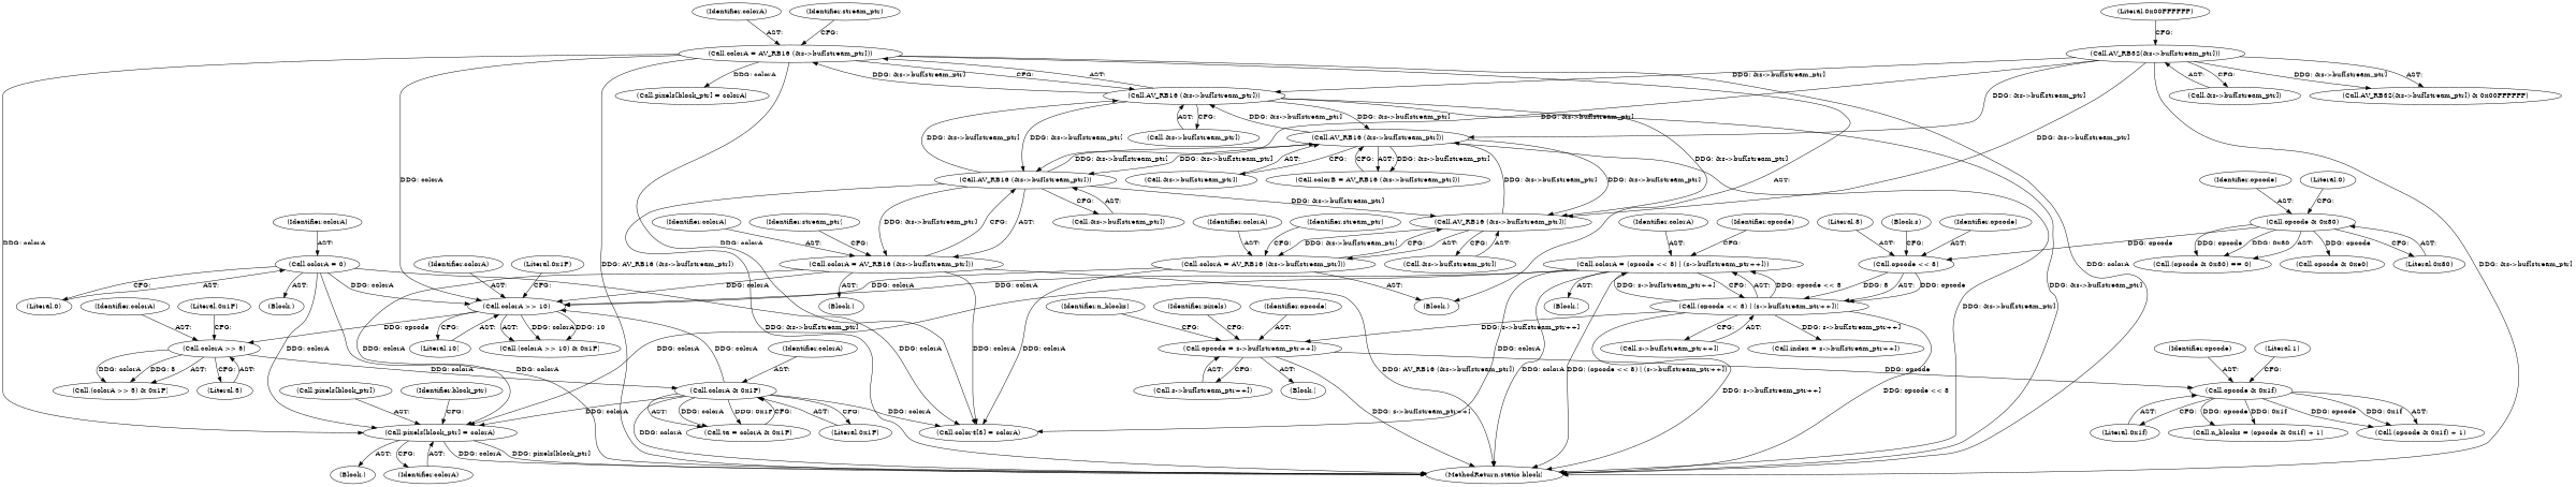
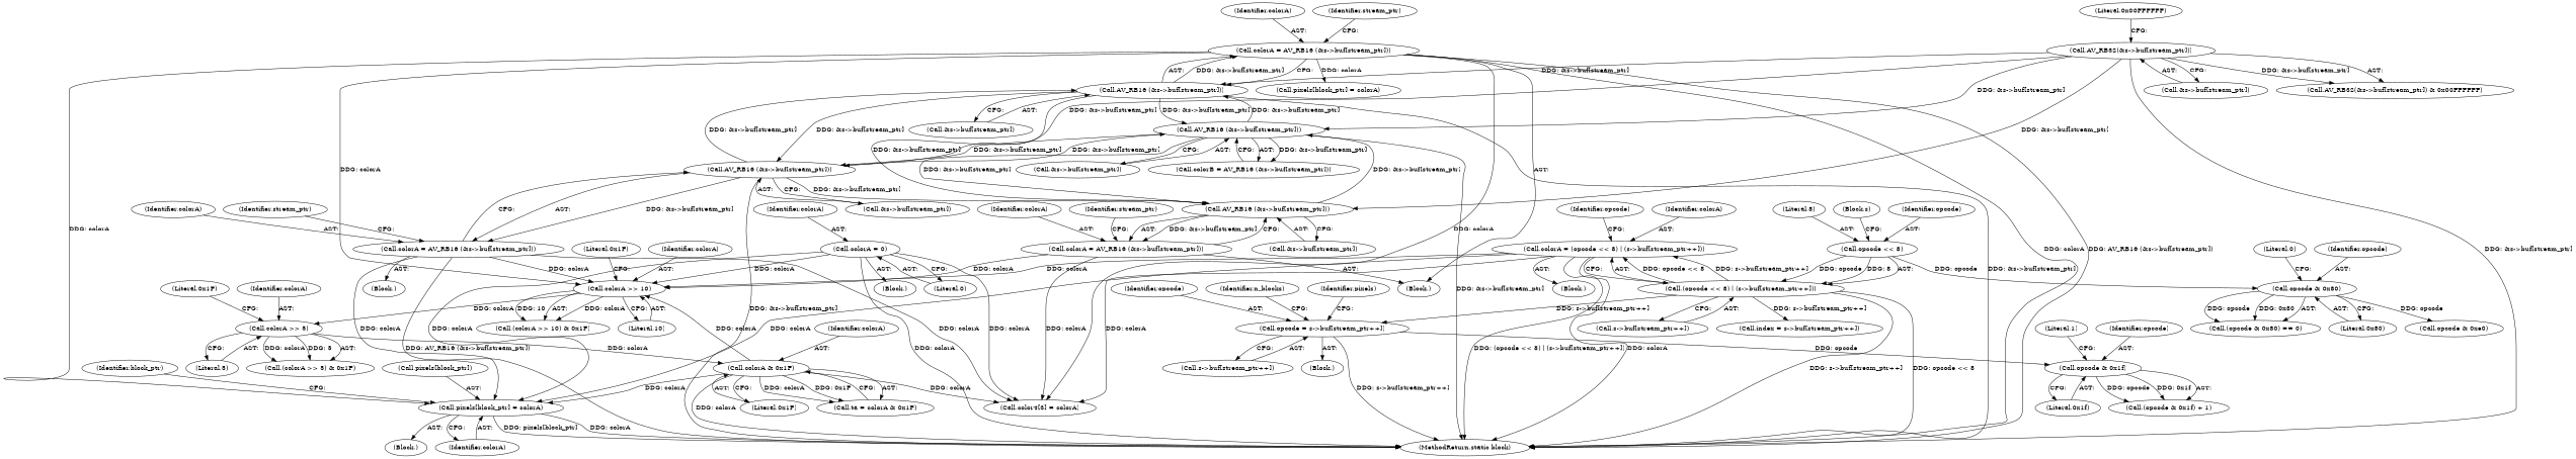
  digraph {
    n1 [label="(Call,pixels[block_ptr] = colorA)"]
    n2 [label="(Block,)"]
    n3 [label="(Identifier,colorA)"]
    n4 [label="(MethodReturn,static block)"]
    n5 [label="(Call,colorA = AV_RB16 (&s->buf[stream_ptr]))"]
    n6 [label="(Call,AV_RB16 (&s->buf[stream_ptr]))"]
    n7 [label="(Call,colorA >> 10)"]
    n8 [label="(Block,)"]
    n9 [label="(Call,color4[3] = colorA)"]
    n10 [label="(Call,pixels[block_ptr] = colorA)"]
    n11 [label="(Call,AV_RB16 (&s->buf[stream_ptr]))"]
    n12 [label="(Call,AV_RB16 (&s->buf[stream_ptr]))"]
    n13 [label="(Call,AV_RB16 (&s->buf[stream_ptr]))"]
    n14 [label="(Call,&s->buf[stream_ptr])"]
    n15 [label="(Call,colorA >> 5)"]
    n16 [label="(Literal,10)"]
    n17 [label="(Call,(colorA >> 10) & 0x1F)"]
    n18 [label="(Call,colorB = AV_RB16 (&s->buf[stream_ptr]))"]
    n19 [label="(Call,&s->buf[stream_ptr])"]
    n20 [label="(Call,colorA = AV_RB16 (&s->buf[stream_ptr]))"]
    n21 [label="(Call,&s->buf[stream_ptr])"]
    n22 [label="(Call,colorA = AV_RB16 (&s->buf[stream_ptr]))"]
    n23 [label="(Call,&s->buf[stream_ptr])"]
    n24 [label="(Block,)"]
    n25 [label="(Call,AV_RB32(&s->buf[stream_ptr]))"]
    n26 [label="(Call,&s->buf[stream_ptr])"]
    n27 [label="(Call,AV_RB32(&s->buf[stream_ptr]) & 0x00FFFFFF)"]
    n28 [label="(Call,colorA & 0x1F)"]
    n29 [label="(Call,ta = colorA & 0x1F)"]
    n30 [label="(Literal,0x1F)"]
    n31 [label="(Call,(colorA >> 5) & 0x1F)"]
    n32 [label="(Literal,5)"]
    n33 [label="(Call,colorA = 0)"]
    n34 [label="(Literal,0)"]
    n35 [label="(Block,)"]
    n36 [label="(Call,colorA = (opcode << 8) | (s->buf[stream_ptr++]))"]
    n37 [label="(Call,(opcode << 8) | (s->buf[stream_ptr++]))"]
    n38 [label="(Block,)"]
    n39 [label="(Call,opcode = s->buf[stream_ptr++])"]
    n40 [label="(Call,s->buf[stream_ptr++])"]
    n41 [label="(Call,index = s->buf[stream_ptr++])"]
    n42 [label="(Call,opcode & 0x1f)"]
    n43 [label="(Call,s->buf[stream_ptr++])"]
    n44 [label="(Block,)"]
    n45 [label="(Call,opcode << 8)"]
    n46 [label="(Literal,8)"]
    n47 [label="(Call,opcode & 0x80)"]
    n48 [label="(Literal,0x80)"]
    n49 [label="(Call,(opcode & 0x80) == 0)"]
    n50 [label="(Call,opcode & 0xe0)"]
-   n51 [label="(Call,n_blocks = (opcode & 0x1f) + 1)"]
    n52 [label="(Literal,0x1f)"]
    n53 [label="(Call,(opcode & 0x1f) + 1)"]
    n54 [label="(Identifier,stream_ptr)"]
    n55 [label="(Literal,0x1F)"]
    n56 [label="(Identifier,stream_ptr)"]
    n57 [label="(Literal,0x00FFFFFF)"]
    n58 [label="(Identifier,opcode)"]
    n59 [label="(Literal,0x1F)"]
    n60 [label="(Literal,0)"]
    n61 [label="(Identifier,opcode)"]
    n62 [label="(Identifier,n_blocks)"]
    n63 [label="(Call,pixels[block_ptr])"]
    n64 [label="(Identifier,opcode)"]
    n65 [label="(Identifier,colorA)"]
    n66 [label="(Identifier,colorA)"]
    n67 [label="(Identifier,pixels)"]
    n68 [label="(Identifier,block_ptr)"]
    n69 [label="(Identifier,opcode)"]
    n70 [label="(Identifier,colorA)"]
    n71 [label="(Identifier,colorA)"]
    n72 [label="(Identifier,colorA)"]
    n73 [label="(Literal,1)"]
    n74 [label="(Identifier,colorA)"]
    n75 [label="(Identifier,stream_ptr)"]
    n76 [label="(Identifier,colorA)"]
    n77 [label="(Block,s)"]
    n78 [label="(Identifier,colorA)"]
    n79 [label="(Identifier,opcode)"]
    n1 -> n2 [label="AST: "]
    n1 -> n3 [label="CFG: "]
    n1 -> n4 [label="DDG: colorA"]
    n1 -> n4 [label="DDG: pixels[block_ptr]"]
    n3 -> n1 [label="AST: "]
    n5 -> n1 [label="DDG: colorA"]
    n5 -> n4 [label="DDG: colorA"]
    n5 -> n4 [label="DDG: AV_RB16 (&s->buf[stream_ptr])"]
    n5 -> n6 [label="CFG: "]
    n5 -> n7 [label="DDG: colorA"]
    n5 -> n8 [label="AST: "]
    n5 -> n9 [label="DDG: colorA"]
    n5 -> n10 [label="DDG: colorA"]
    n6 -> n4 [label="DDG: &s->buf[stream_ptr]"]
    n6 -> n5 [label="AST: "]
    n6 -> n5 [label="DDG: &s->buf[stream_ptr]"]
    n6 -> n11 [label="DDG: &s->buf[stream_ptr]"]
    n6 -> n12 [label="DDG: &s->buf[stream_ptr]"]
    n6 -> n13 [label="DDG: &s->buf[stream_ptr]"]
    n6 -> n14 [label="CFG: "]
-   n7 -> n15 [label="DDG: opcode"]
+   n7 -> n15 [label="DDG: colorA"]
    n7 -> n16 [label="CFG: "]
    n7 -> n17 [label="AST: "]
    n7 -> n17 [label="DDG: colorA"]
    n7 -> n17 [label="DDG: 10"]
    n11 -> n4 [label="DDG: &s->buf[stream_ptr]"]
    n11 -> n6 [label="DDG: &s->buf[stream_ptr]"]
    n11 -> n12 [label="DDG: &s->buf[stream_ptr]"]
    n11 -> n13 [label="DDG: &s->buf[stream_ptr]"]
    n11 -> n18 [label="AST: "]
    n11 -> n18 [label="DDG: &s->buf[stream_ptr]"]
    n11 -> n19 [label="CFG: "]
    n12 -> n4 [label="DDG: &s->buf[stream_ptr]"]
    n12 -> n6 [label="DDG: &s->buf[stream_ptr]"]
    n12 -> n11 [label="DDG: &s->buf[stream_ptr]"]
    n12 -> n13 [label="DDG: &s->buf[stream_ptr]"]
    n12 -> n20 [label="AST: "]
    n12 -> n20 [label="DDG: &s->buf[stream_ptr]"]
    n12 -> n21 [label="CFG: "]
    n13 -> n11 [label="DDG: &s->buf[stream_ptr]"]
    n13 -> n22 [label="AST: "]
    n13 -> n22 [label="DDG: &s->buf[stream_ptr]"]
    n13 -> n23 [label="CFG: "]
    n14 -> n6 [label="AST: "]
    n15 -> n28 [label="DDG: colorA"]
    n15 -> n31 [label="AST: "]
    n15 -> n31 [label="DDG: colorA"]
    n15 -> n31 [label="DDG: 5"]
    n15 -> n32 [label="CFG: "]
    n16 -> n7 [label="AST: "]
    n18 -> n11 [label="CFG: "]
    n19 -> n11 [label="AST: "]
    n20 -> n1 [label="DDG: colorA"]
    n20 -> n4 [label="DDG: AV_RB16 (&s->buf[stream_ptr])"]
    n20 -> n7 [label="DDG: colorA"]
    n20 -> n9 [label="DDG: colorA"]
    n20 -> n12 [label="CFG: "]
    n20 -> n24 [label="AST: "]
    n21 -> n12 [label="AST: "]
    n22 -> n7 [label="DDG: colorA"]
    n22 -> n8 [label="AST: "]
    n22 -> n9 [label="DDG: colorA"]
    n22 -> n13 [label="CFG: "]
    n23 -> n13 [label="AST: "]
    n25 -> n4 [label="DDG: &s->buf[stream_ptr]"]
    n25 -> n6 [label="DDG: &s->buf[stream_ptr]"]
    n25 -> n11 [label="DDG: &s->buf[stream_ptr]"]
    n25 -> n12 [label="DDG: &s->buf[stream_ptr]"]
    n25 -> n13 [label="DDG: &s->buf[stream_ptr]"]
    n25 -> n26 [label="CFG: "]
    n25 -> n27 [label="AST: "]
    n25 -> n27 [label="DDG: &s->buf[stream_ptr]"]
    n26 -> n25 [label="AST: "]
    n28 -> n1 [label="DDG: colorA"]
    n28 -> n4 [label="DDG: colorA"]
    n28 -> n7 [label="DDG: colorA"]
    n28 -> n9 [label="DDG: colorA"]
    n28 -> n29 [label="AST: "]
    n28 -> n29 [label="DDG: colorA"]
    n28 -> n29 [label="DDG: 0x1F"]
    n28 -> n30 [label="CFG: "]
    n29 -> n28 [label="CFG: "]
    n30 -> n28 [label="AST: "]
    n32 -> n15 [label="AST: "]
    n33 -> n1 [label="DDG: colorA"]
    n33 -> n4 [label="DDG: colorA"]
    n33 -> n7 [label="DDG: colorA"]
    n33 -> n9 [label="DDG: colorA"]
    n33 -> n34 [label="CFG: "]
    n33 -> n35 [label="AST: "]
    n34 -> n33 [label="AST: "]
    n36 -> n1 [label="DDG: colorA"]
    n36 -> n4 [label="DDG: (opcode << 8) | (s->buf[stream_ptr++])"]
    n36 -> n4 [label="DDG: colorA"]
    n36 -> n7 [label="DDG: colorA"]
    n36 -> n9 [label="DDG: colorA"]
    n36 -> n37 [label="CFG: "]
    n36 -> n38 [label="AST: "]
    n37 -> n4 [label="DDG: opcode << 8"]
    n37 -> n4 [label="DDG: s->buf[stream_ptr++]"]
    n37 -> n36 [label="AST: "]
    n37 -> n36 [label="DDG: opcode << 8"]
    n37 -> n36 [label="DDG: s->buf[stream_ptr++]"]
    n37 -> n39 [label="DDG: s->buf[stream_ptr++]"]
    n37 -> n40 [label="CFG: "]
    n37 -> n41 [label="DDG: s->buf[stream_ptr++]"]
    n39 -> n4 [label="DDG: s->buf[stream_ptr++]"]
    n39 -> n42 [label="DDG: opcode"]
    n39 -> n43 [label="CFG: "]
    n39 -> n44 [label="AST: "]
    n40 -> n37 [label="AST: "]
-   n42 -> n51 [label="DDG: opcode"]
-   n42 -> n51 [label="DDG: 0x1f"]
    n42 -> n52 [label="CFG: "]
    n42 -> n53 [label="AST: "]
    n42 -> n53 [label="DDG: opcode"]
    n42 -> n53 [label="DDG: 0x1f"]
    n43 -> n39 [label="AST: "]
    n45 -> n37 [label="AST: "]
    n45 -> n37 [label="DDG: opcode"]
    n45 -> n37 [label="DDG: 8"]
    n46 -> n45 [label="AST: "]
-   n47 -> n45 [label="DDG: opcode"]
+   n45 -> n47 [label="DDG: opcode"]
    n47 -> n48 [label="CFG: "]
    n47 -> n49 [label="AST: "]
    n47 -> n49 [label="DDG: opcode"]
    n47 -> n49 [label="DDG: 0x80"]
    n47 -> n50 [label="DDG: opcode"]
    n48 -> n47 [label="AST: "]
    n52 -> n42 [label="AST: "]
    n54 -> n5 [label="CFG: "]
    n55 -> n15 [label="CFG: "]
    n56 -> n20 [label="CFG: "]
    n57 -> n25 [label="CFG: "]
    n58 -> n39 [label="AST: "]
    n59 -> n7 [label="CFG: "]
    n60 -> n47 [label="CFG: "]
    n61 -> n42 [label="AST: "]
    n62 -> n39 [label="CFG: "]
    n63 -> n1 [label="AST: "]
    n64 -> n47 [label="AST: "]
    n65 -> n15 [label="AST: "]
    n66 -> n22 [label="AST: "]
    n67 -> n39 [label="CFG: "]
    n68 -> n1 [label="CFG: "]
    n69 -> n36 [label="CFG: "]
    n70 -> n33 [label="AST: "]
    n71 -> n5 [label="AST: "]
    n72 -> n36 [label="AST: "]
    n73 -> n42 [label="CFG: "]
    n74 -> n20 [label="AST: "]
    n75 -> n22 [label="CFG: "]
    n76 -> n28 [label="AST: "]
    n77 -> n45 [label="CFG: "]
    n78 -> n7 [label="AST: "]
    n79 -> n45 [label="AST: "]
  }
